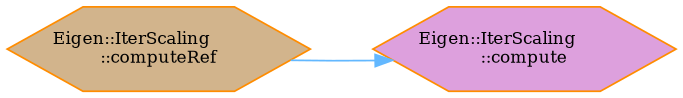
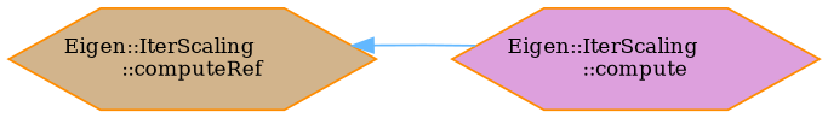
  digraph {
    rankdir=LR
    fontname="DejaVu Serif"
    node [color=darkorange fontname="DejaVu Serif" fontsize=10 shape=hexagon style=filled]
    n1 [fillcolor=tan fontcolor=black height=0.2 label="Eigen::IterScaling\l::computeRef" width=0.4]
    n2 [fillcolor=plum height=0.2 label="Eigen::IterScaling\l::compute" width=0.4]
-   n1 -> n2 [color=steelblue1 fontname="DejaVu Serif" fontsize=10 labelfontname=Helvetica labelfontsize=10 style=solid]
+   n2 -> n1 [color=steelblue1 fontname="DejaVu Serif" fontsize=10 labelfontname=Helvetica labelfontsize=10 style=solid]
  }
